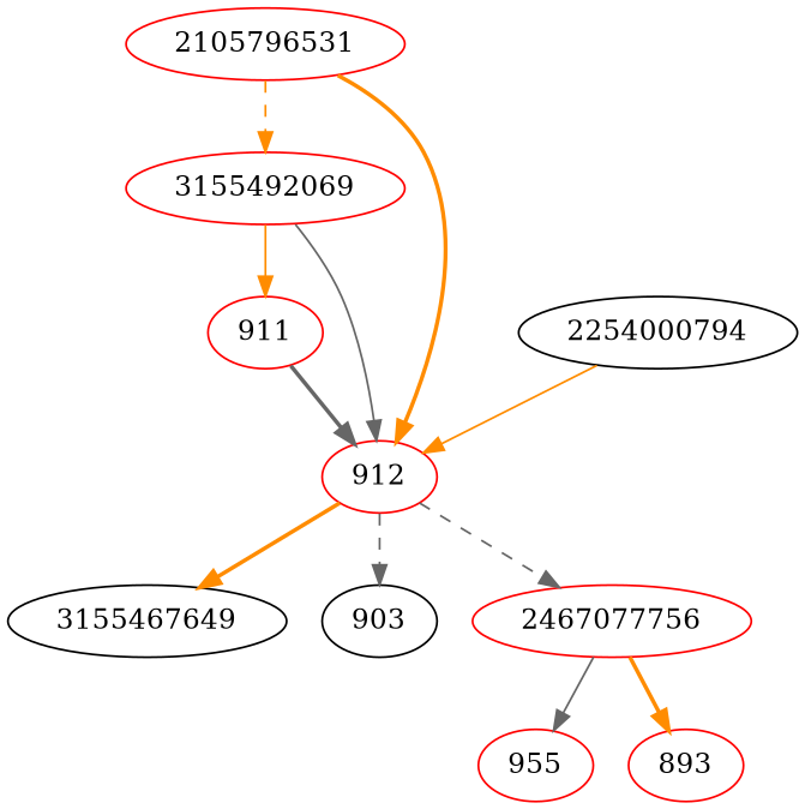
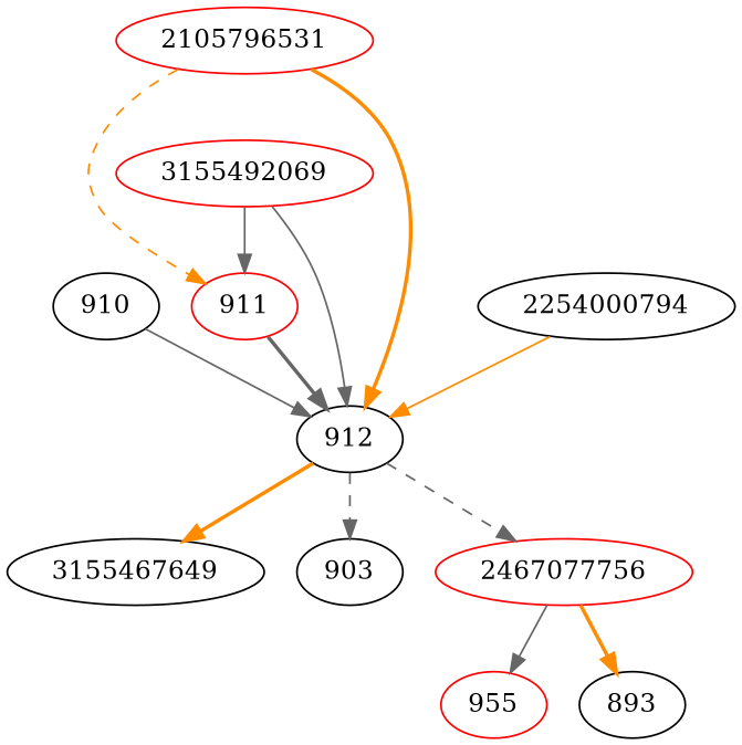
  strict digraph {
    node [color=red]
    edge [color=darkorange style=solid]
    3155492069
    911
-   912
+   912 [color=black]
    3155467649 [color=black]
    903 [color=black]
    2467077756
+   910 [color=black]
    955
-   893
+   893 [color=black]
    2105796531
    2254000794 [color=black]
-   3155492069 -> 911
+   3155492069 -> 911 [color=gray40]
    3155492069 -> 912 [color=gray40]
    911 -> 912 [color=gray40 style=bold]
    912 -> 3155467649 [style=bold]
    912 -> 903 [color=gray40 style=dashed]
    912 -> 2467077756 [color=gray40 style=dashed]
    2467077756 -> 955 [color=gray40]
    2467077756 -> 893 [style=bold]
-   2105796531 -> 3155492069 [style=dashed]
+   910 -> 912 [color=gray40]
+   2105796531 -> 911 [style=dashed]
    2105796531 -> 912 [style=bold]
    2254000794 -> 912
  }
